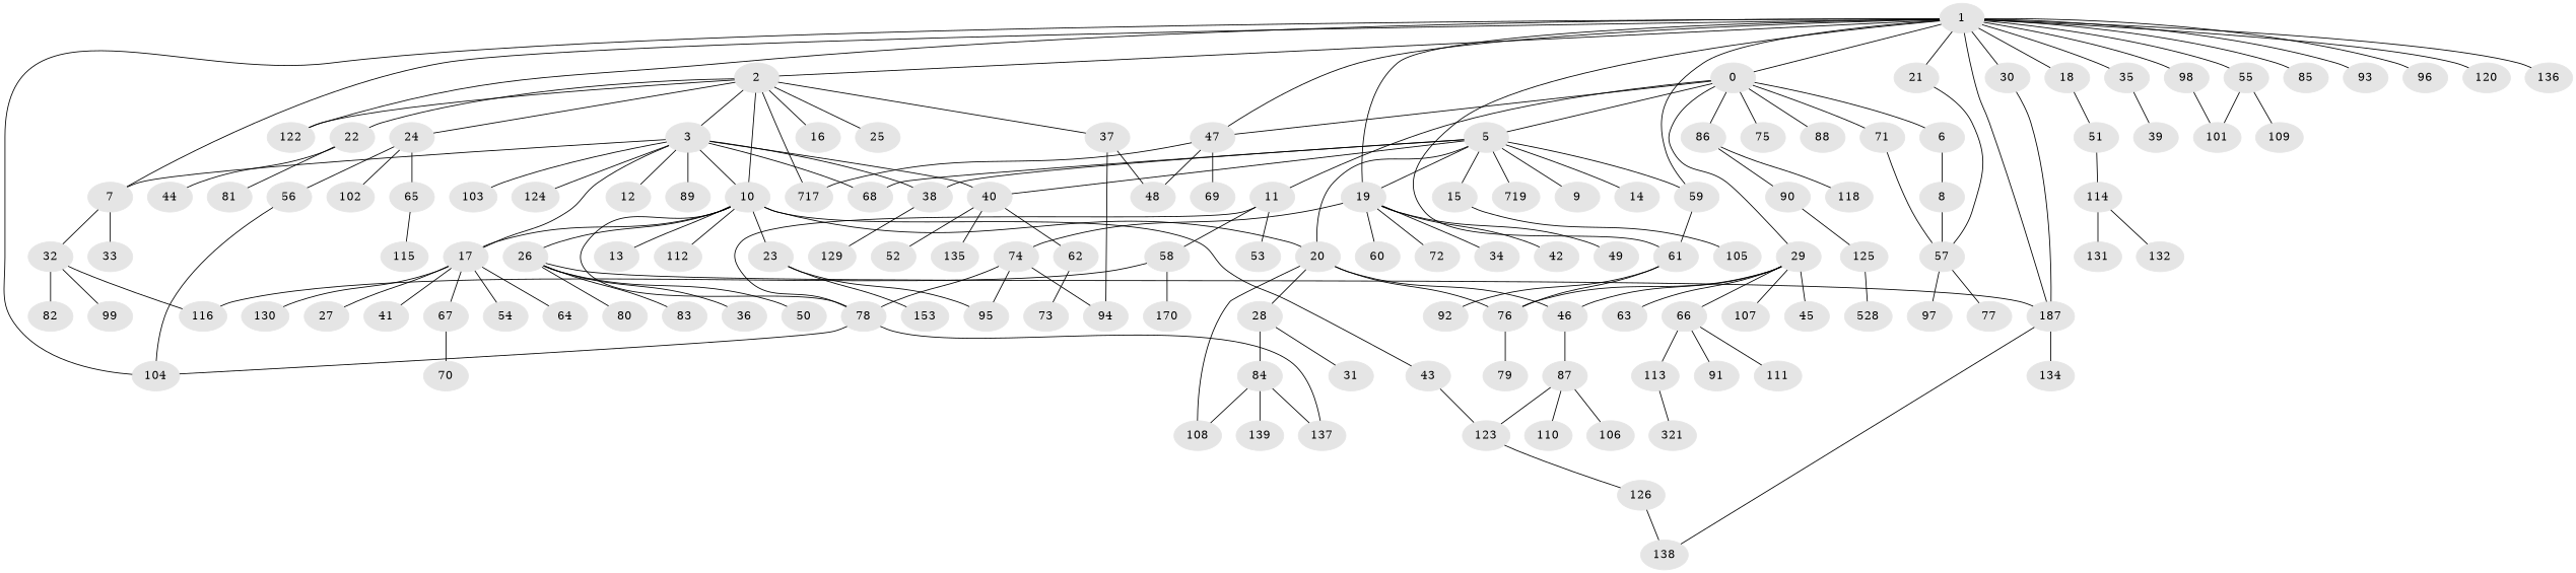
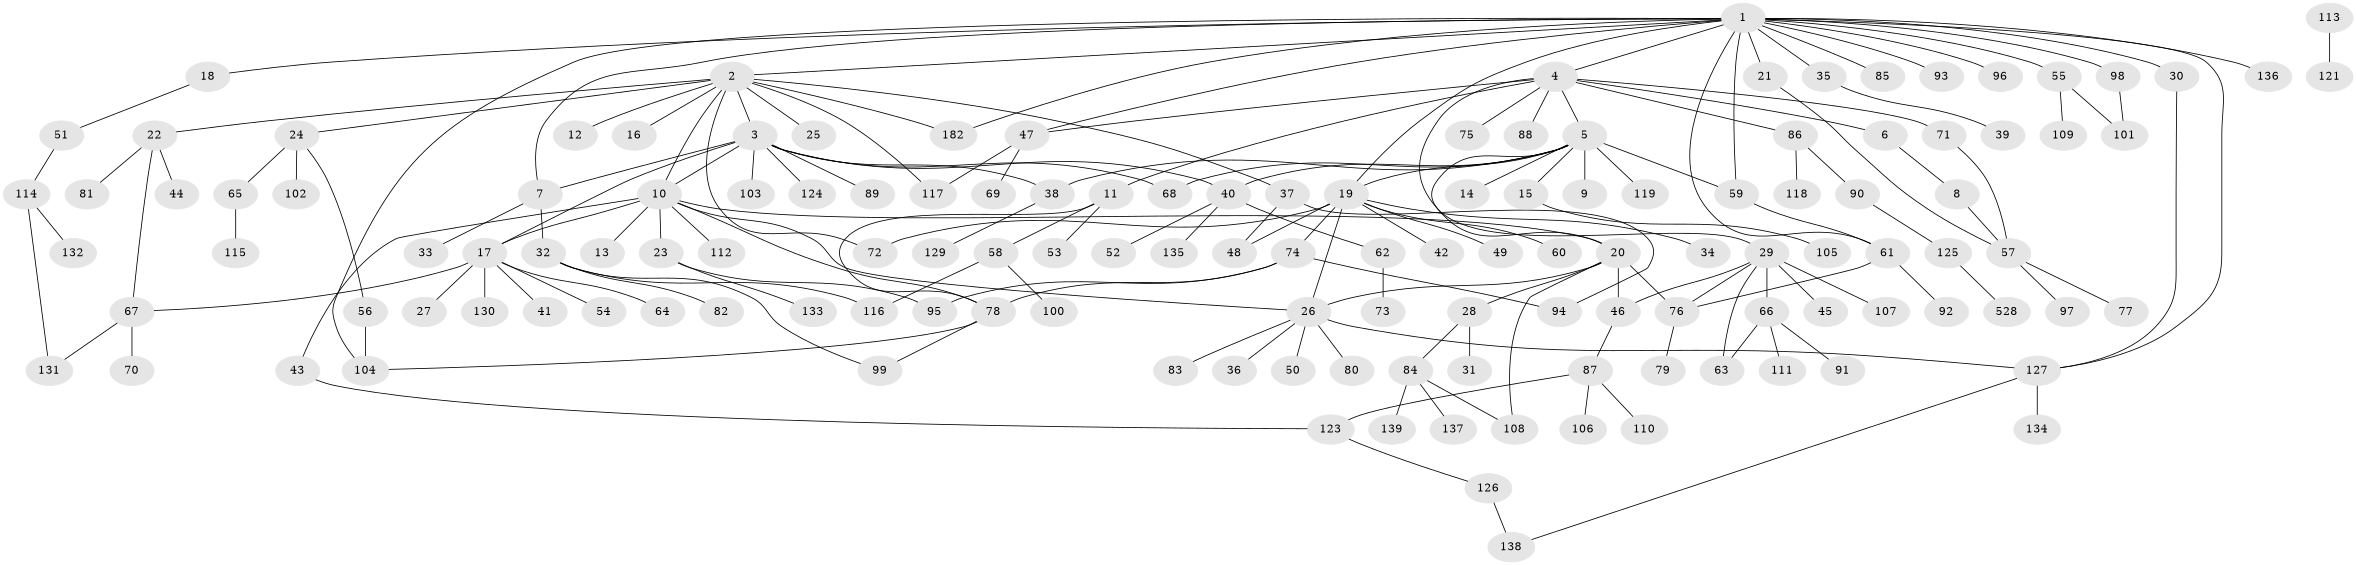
  graph {
    node [color=gray90 style=filled]
    1
    2
-   4 [label=0]
+   4
    7
    18
    19
    21
    30
    35
    47
    55
    59
    61
    85
    93
    96
    98
    104
-   120
-   122
-   127 [label=187]
+   122 [label=182]
+   127
    136
    3
    10
    12
    16
    22
    24
    25
    37
    72
-   117 [label=717]
+   117
    5
    6
    11
    29
    71
    75
    86
    88
    32
    33
    51
    26
    34
    42
    48
    49
    60
    74
    57
    39
    69
    101
    109
    76
    92
    138
    134
    17
    38
    40
    68
    89
    103
    124
    13
    20
    23
    43
    78
    112
    67
    44
    81
    56
    65
    102
    94
    27
    41
    54
    64
    130
    129
    52
    62
    135
    9
    14
    15
-   119 [label=719]
+   119
    8
    53
    58
    46
    45
    63
    66
    107
    90
    118
    105
    82
    99
    116
    77
    97
    28
    108
    95
-   133 [label=153]
+   133
    36
    50
    80
    83
    123
-   100 [label=170]
+   100
    70
    131
    114
    31
    84
    87
    79
    115
    137
    139
    91
    111
    113
    73
    126
    106
    110
    132
-   121 [label=321]
+   121
    125
    n139 [label=528]
    1 -- 2
    1 -- 4
    1 -- 7
    1 -- 18
    1 -- 19
    1 -- 21
    1 -- 30
    1 -- 35
    1 -- 47
    1 -- 55
    1 -- 59
    1 -- 61
    1 -- 85
    1 -- 93
    1 -- 96
    1 -- 98
    1 -- 104
-   1 -- 120
    1 -- 122
    1 -- 127
    1 -- 136
    2 -- 122
    2 -- 3
    2 -- 10
-   3 -- 12
+   2 -- 12
    2 -- 16
    2 -- 22
    2 -- 24
    2 -- 25
    2 -- 37
+   2 -- 72
    2 -- 117
    4 -- 47
    4 -- 5
    4 -- 6
    4 -- 11
    4 -- 29
    4 -- 71
    4 -- 75
    4 -- 86
    4 -- 88
    7 -- 32
    7 -- 33
    18 -- 51
    19 -- 72
+   19 -- 26
    19 -- 34
    19 -- 42
-   47 -- 48
+   19 -- 48
    19 -- 49
    19 -- 60
    19 -- 74
    21 -- 57
    30 -- 127
    35 -- 39
    47 -- 117
    47 -- 69
    55 -- 101
    55 -- 109
    59 -- 61
    61 -- 76
    61 -- 92
    98 -- 101
    127 -- 138
    127 -- 134
    3 -- 7
    3 -- 10
    3 -- 17
    3 -- 38
    3 -- 40
    3 -- 68
    3 -- 89
    3 -- 103
    3 -- 124
    10 -- 26
    10 -- 17
    10 -- 13
    10 -- 20
    10 -- 23
    10 -- 43
    10 -- 78
    10 -- 112
+   22 -- 67
    22 -- 44
    22 -- 81
    24 -- 56
    24 -- 65
    24 -- 102
    37 -- 48
    37 -- 94
    5 -- 19
    5 -- 59
    5 -- 38
    5 -- 40
    5 -- 68
    5 -- 20
    5 -- 9
    5 -- 14
    5 -- 15
    5 -- 119
    6 -- 8
    11 -- 78
    11 -- 53
    11 -- 58
    29 -- 76
    29 -- 46
    29 -- 45
    29 -- 63
    29 -- 66
    29 -- 107
    71 -- 57
    86 -- 90
    86 -- 118
    32 -- 82
    32 -- 99
    32 -- 116
    51 -- 114
    26 -- 127
    26 -- 36
    26 -- 50
    26 -- 80
    26 -- 83
    74 -- 78
    74 -- 94
    74 -- 95
    57 -- 77
    57 -- 97
    76 -- 79
    17 -- 67
    17 -- 27
    17 -- 41
    17 -- 54
    17 -- 64
    17 -- 130
    38 -- 129
    40 -- 52
    40 -- 62
    40 -- 135
+   20 -- 26
    20 -- 76
    20 -- 46
    20 -- 28
    20 -- 108
    23 -- 95
    23 -- 133
    43 -- 123
    78 -- 104
-   78 -- 137
+   78 -- 99
    67 -- 70
+   67 -- 131
    56 -- 104
    65 -- 115
    62 -- 73
    15 -- 105
    8 -- 57
    58 -- 116
    58 -- 100
    46 -- 87
    66 -- 91
    66 -- 111
-   66 -- 113
+   66 -- 63
    90 -- 125
    28 -- 31
    28 -- 84
    123 -- 126
    114 -- 131
    114 -- 132
    84 -- 108
    84 -- 137
    84 -- 139
    87 -- 123
    87 -- 106
    87 -- 110
    113 -- 121
    126 -- 138
    125 -- n139
  }
